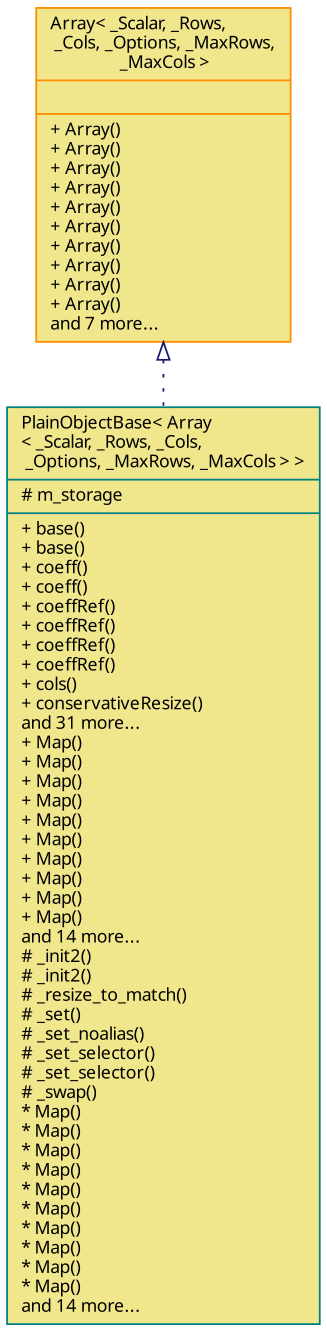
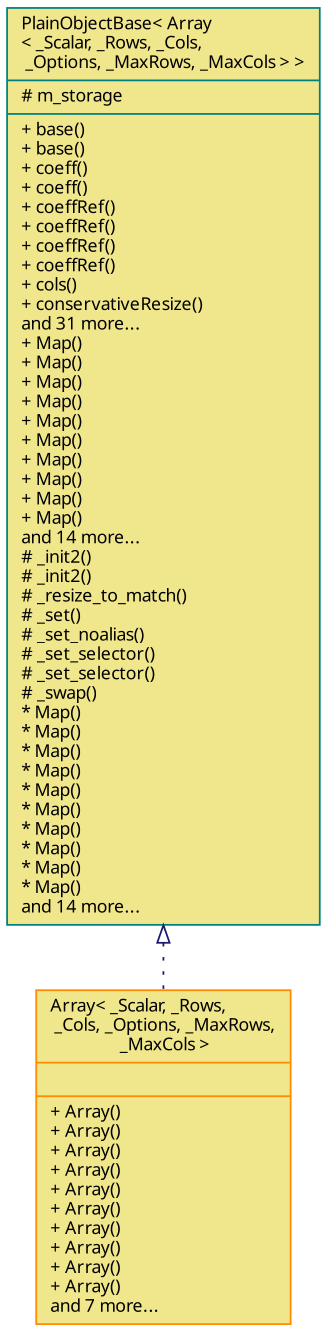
  digraph {
    fontname="Noto Sans"
    node [fillcolor=khaki fontname="Noto Sans" fontsize=10 shape=record style=filled]
    n1 [color=darkorange fontcolor=black height=0.2 label="{Array\< _Scalar, _Rows,\l _Cols, _Options, _MaxRows,\l _MaxCols \>\n||+ Array()\l+ Array()\l+ Array()\l+ Array()\l+ Array()\l+ Array()\l+ Array()\l+ Array()\l+ Array()\l+ Array()\land 7 more...\l}" width=0.4]
    n2 [color=teal height=0.2 label="{PlainObjectBase\< Array\l\< _Scalar, _Rows, _Cols,\l _Options, _MaxRows, _MaxCols \> \>\n|# m_storage\l|+ base()\l+ base()\l+ coeff()\l+ coeff()\l+ coeffRef()\l+ coeffRef()\l+ coeffRef()\l+ coeffRef()\l+ cols()\l+ conservativeResize()\land 31 more...\l+ Map()\l+ Map()\l+ Map()\l+ Map()\l+ Map()\l+ Map()\l+ Map()\l+ Map()\l+ Map()\l+ Map()\land 14 more...\l# _init2()\l# _init2()\l# _resize_to_match()\l# _set()\l# _set_noalias()\l# _set_selector()\l# _set_selector()\l# _swap()\l* Map()\l* Map()\l* Map()\l* Map()\l* Map()\l* Map()\l* Map()\l* Map()\l* Map()\l* Map()\land 14 more...\l}" width=0.4]
-   n1 -> n2 [arrowtail=onormal color=midnightblue dir=back fontname="Noto Sans" fontsize=10 labelfontname=FreeSans labelfontsize=10 style=dotted]
+   n2 -> n1 [arrowtail=onormal color=midnightblue dir=back fontname="Noto Sans" fontsize=10 labelfontname=FreeSans labelfontsize=10 style=dotted]
  }
